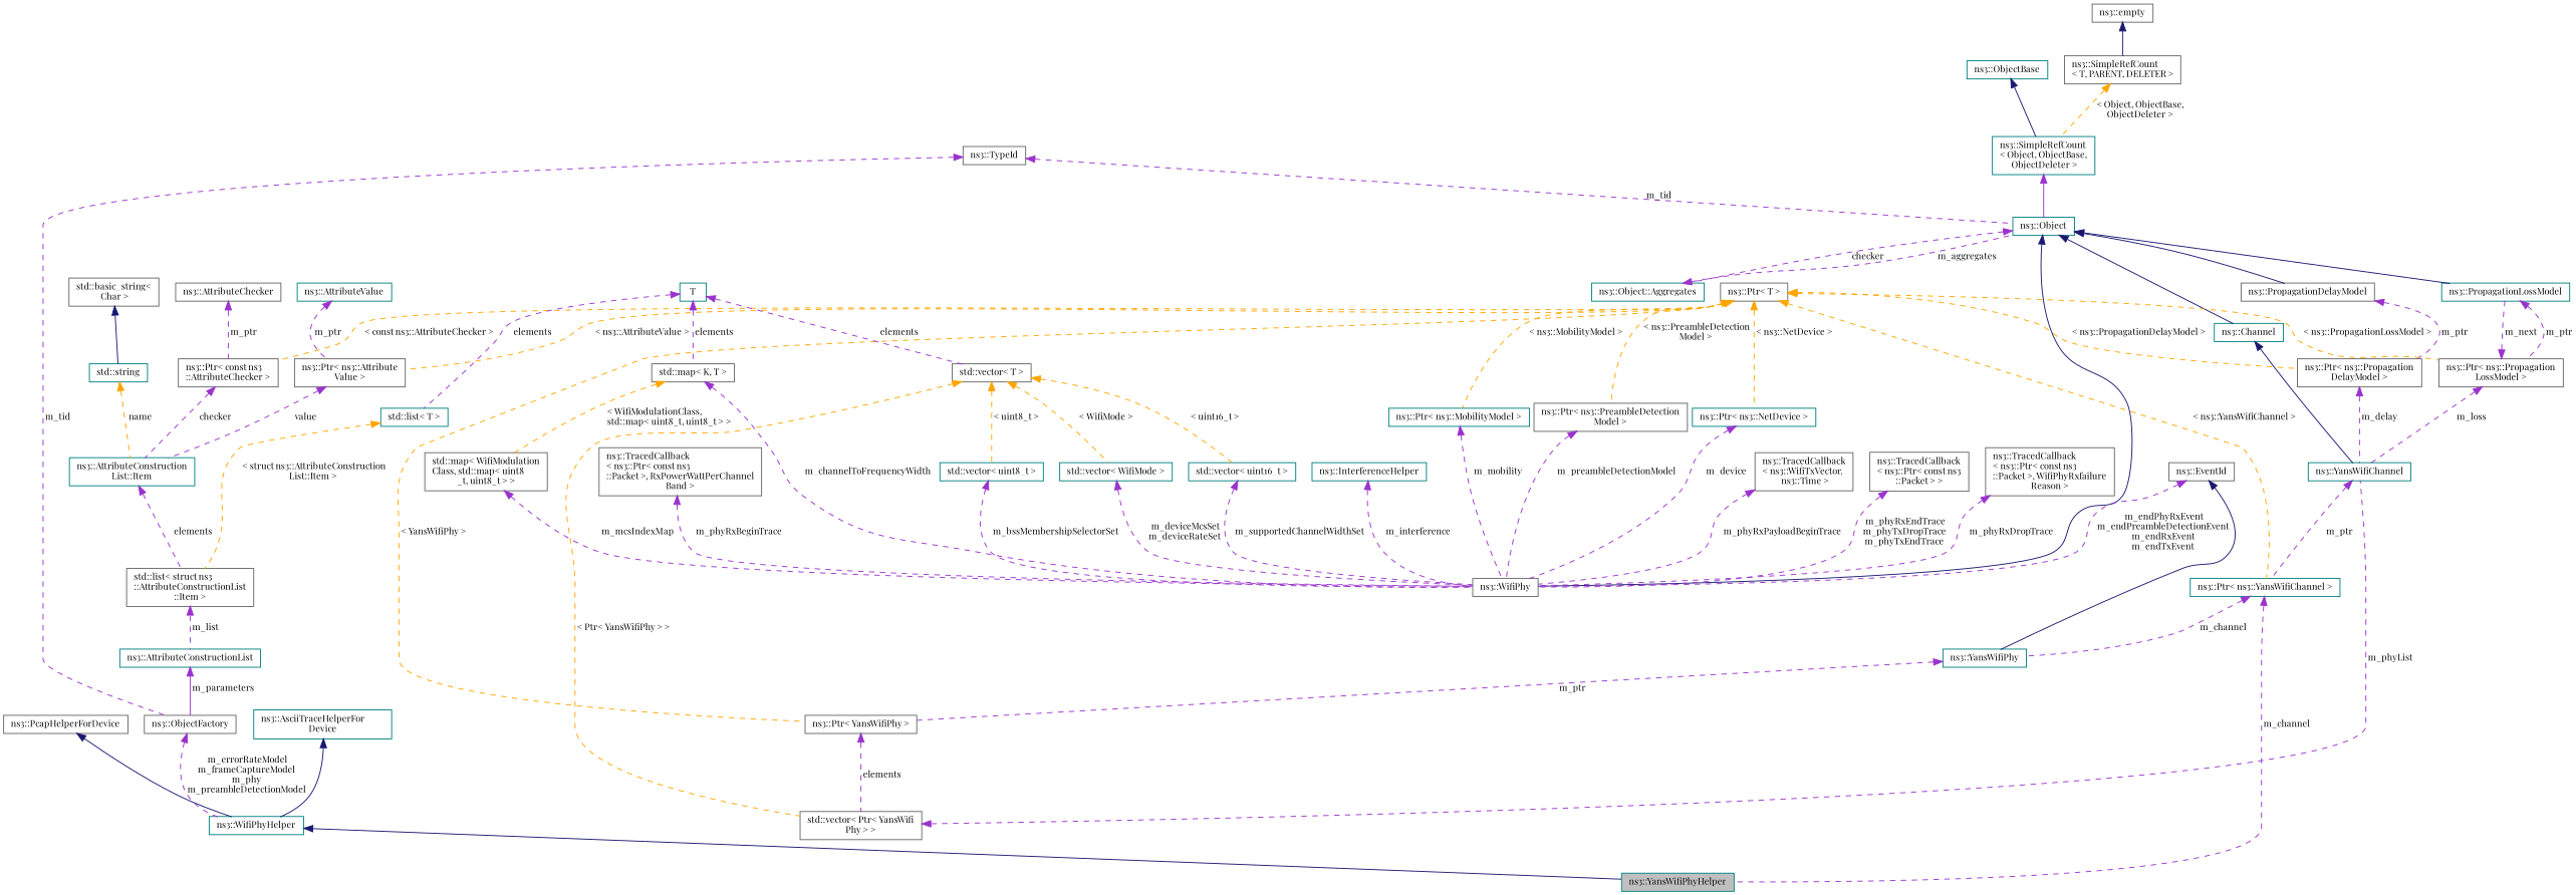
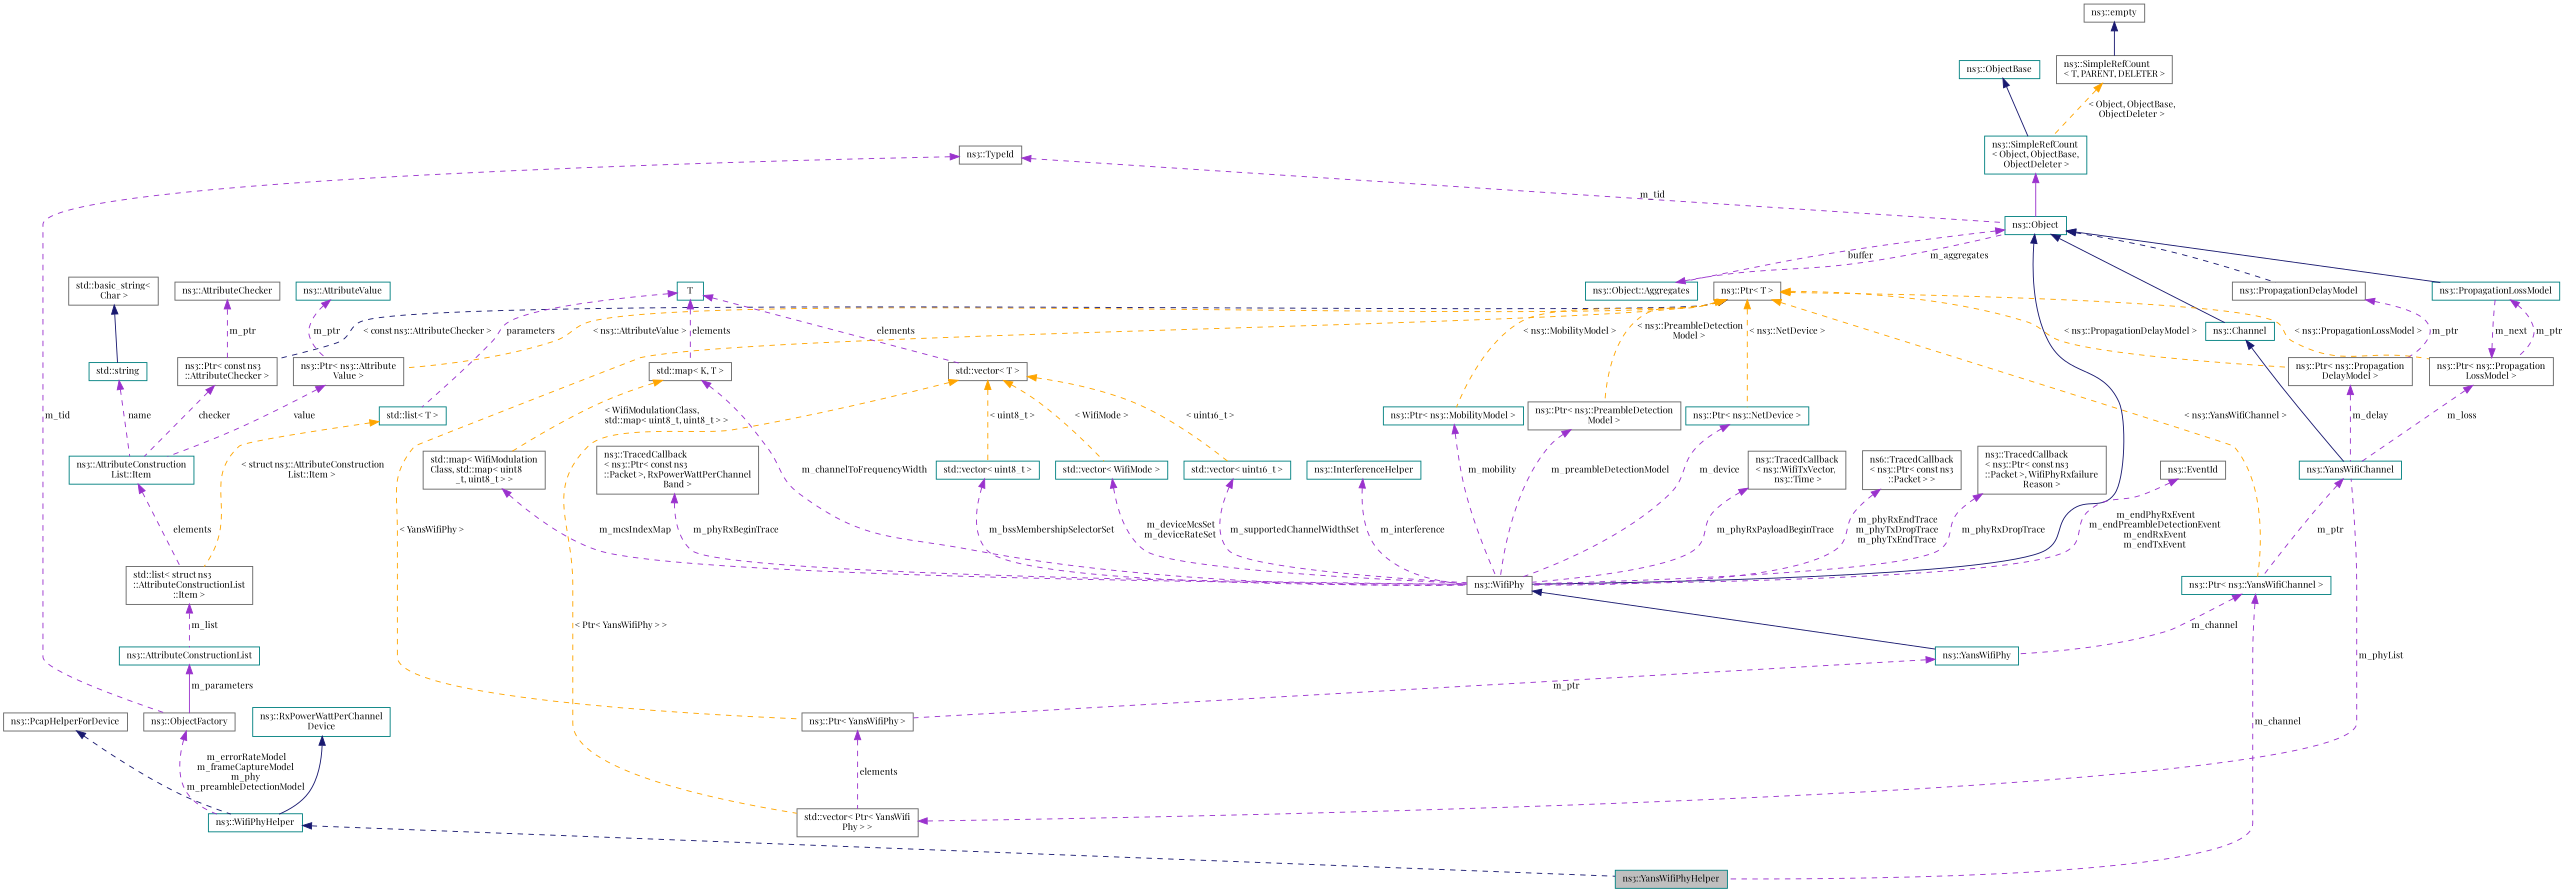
  digraph {
    fontname="Playfair Display"
    rankdir=TB
    node [color=gray40 fillcolor=white fontname="Playfair Display" fontsize=10 shape=record style=filled]
    edge [color=darkorchid3 dir=back fontname="Playfair Display" fontsize=10 labelfontname=Helvetica labelfontsize=10 style=dashed]
    n1 [color=teal fillcolor=grey75 fontcolor=black height=0.2 label="ns3::YansWifiPhyHelper" width=0.4]
    n2 [color=teal height=0.2 label="ns3::WifiPhyHelper" width=0.4]
    n3 [height=0.2 label="ns3::PcapHelperForDevice" width=0.4]
-   n4 [color=teal height=0.2 label="ns3::AsciiTraceHelperFor\lDevice" width=0.4]
+   n4 [color=teal height=0.2 label="ns3::RxPowerWattPerChannel\lDevice" width=0.4]
    n5 [height=0.2 label="ns3::ObjectFactory" width=0.4]
    n6 [height=0.2 label="ns3::TypeId" width=0.4]
    n7 [color=teal height=0.2 label="ns3::Object" width=0.4]
    n8 [color=teal height=0.2 label="ns3::Channel" width=0.4]
    n9 [color=teal height=0.2 label="ns3::Object::Aggregates" width=0.4]
    n10 [height=0.2 label="ns3::WifiPhy" width=0.4]
    n11 [height=0.2 label="ns3::PropagationDelayModel" width=0.4]
    n12 [color=teal height=0.2 label="ns3::PropagationLossModel" width=0.4]
    n13 [color=teal height=0.2 label="ns3::AttributeConstructionList" width=0.4]
    n14 [height=0.2 label="std::list\< struct ns3\l::AttributeConstructionList\l::Item \>" width=0.4]
    n15 [color=teal height=0.2 label="ns3::AttributeConstruction\lList::Item" width=0.4]
    n16 [color=teal height=0.2 label="std::string" width=0.4]
    n17 [height=0.2 label="std::basic_string\<\l Char \>" width=0.4]
    n18 [height=0.2 label="ns3::Ptr\< ns3::Attribute\lValue \>" width=0.4]
    n19 [color=teal height=0.2 label="ns3::AttributeValue" width=0.4]
    n20 [height=0.2 label="ns3::Ptr\< T \>" width=0.4]
    n21 [height=0.2 label="ns3::Ptr\< const ns3\l::AttributeChecker \>" width=0.4]
    n22 [color=teal height=0.2 label="ns3::Ptr\< ns3::YansWifiChannel \>" width=0.4]
    n23 [height=0.2 label="ns3::Ptr\< YansWifiPhy \>" width=0.4]
    n24 [color=teal height=0.2 label="ns3::Ptr\< ns3::MobilityModel \>" width=0.4]
    n25 [height=0.2 label="ns3::Ptr\< ns3::PreambleDetection\lModel \>" width=0.4]
    n26 [color=teal height=0.2 label="ns3::Ptr\< ns3::NetDevice \>" width=0.4]
    n27 [height=0.2 label="ns3::Ptr\< ns3::Propagation\lDelayModel \>" width=0.4]
    n28 [height=0.2 label="ns3::Ptr\< ns3::Propagation\lLossModel \>" width=0.4]
    n29 [color=teal height=0.2 label="ns3::YansWifiPhy" width=0.4]
    n30 [height=0.2 label="std::vector\< Ptr\< YansWifi\lPhy \> \>" width=0.4]
    n31 [color=teal height=0.2 label="ns3::YansWifiChannel" width=0.4]
    n32 [height=0.2 label="ns3::AttributeChecker" width=0.4]
    n33 [color=teal height=0.2 label="std::list\< T \>" width=0.4]
    n34 [color=teal height=0.2 label=T width=0.4]
    n35 [height=0.2 label="std::vector\< T \>" width=0.4]
    n36 [height=0.2 label="std::map\< K, T \>" width=0.4]
    n37 [color=teal height=0.2 label="std::vector\< uint16_t \>" width=0.4]
    n38 [color=teal height=0.2 label="std::vector\< uint8_t \>" width=0.4]
    n39 [color=teal height=0.2 label="std::vector\< WifiMode \>" width=0.4]
    n40 [height=0.2 label="std::map\< WifiModulation\lClass, std::map\< uint8\l_t, uint8_t \> \>" width=0.4]
    n41 [color=teal height=0.2 label="ns3::SimpleRefCount\l\< Object, ObjectBase,\l ObjectDeleter \>" width=0.4]
    n42 [color=teal height=0.2 label="ns3::ObjectBase" width=0.4]
    n43 [height=0.2 label="ns3::SimpleRefCount\l\< T, PARENT, DELETER \>" width=0.4]
    n44 [height=0.2 label="ns3::empty" width=0.4]
    n45 [height=0.2 label="ns3::TracedCallback\l\< ns3::WifiTxVector,\l ns3::Time \>" width=0.4]
-   n46 [height=0.2 label="ns3::TracedCallback\l\< ns3::Ptr\< const ns3\l::Packet \> \>" width=0.4]
+   n46 [height=0.2 label="ns6::TracedCallback\l\< ns3::Ptr\< const ns3\l::Packet \> \>" width=0.4]
    n47 [height=0.2 label="ns3::TracedCallback\l\< ns3::Ptr\< const ns3\l::Packet \>, WifiPhyRxfailure\lReason \>" width=0.4]
    n48 [height=0.2 label="ns3::TracedCallback\l\< ns3::Ptr\< const ns3\l::Packet \>, RxPowerWattPerChannel\lBand \>" width=0.4]
    n49 [color=teal height=0.2 label="ns3::InterferenceHelper" width=0.4]
    n50 [height=0.2 label="ns3::EventId" width=0.4]
-   n2 -> n1 [color=midnightblue style=solid]
-   n3 -> n2 [color=midnightblue style=solid]
+   n2 -> n1 [color=midnightblue]
+   n3 -> n2 [color=midnightblue]
    n4 -> n2 [color=midnightblue style=solid]
    n5 -> n2 [label=" m_errorRateModel\nm_frameCaptureModel\nm_phy\nm_preambleDetectionModel"]
    n6 -> n5 [label=" m_tid"]
    n6 -> n7 [label=" m_tid"]
    n7 -> n8 [color=midnightblue style=solid]
-   n7 -> n9 [label=" checker"]
+   n7 -> n9 [label=" buffer"]
    n7 -> n10 [color=midnightblue style=solid]
-   n7 -> n11 [color=midnightblue style=solid]
+   n7 -> n11 [color=midnightblue]
    n7 -> n12 [color=midnightblue style=solid]
    n8 -> n31 [color=midnightblue style=solid]
    n9 -> n7 [label=" m_aggregates"]
-   n50 -> n29 [color=midnightblue style=solid]
+   n10 -> n29 [color=midnightblue style=solid]
    n11 -> n27 [label=" m_ptr"]
    n12 -> n28 [label=" m_ptr"]
    n13 -> n5 [label=" m_parameters" style=solid]
    n14 -> n13 [label=" m_list"]
    n15 -> n14 [label=" elements"]
-   n16 -> n15 [color=orange label=" name"]
+   n16 -> n15 [label=" name"]
    n17 -> n16 [color=midnightblue style=solid]
    n18 -> n15 [label=" value"]
    n19 -> n18 [label=" m_ptr"]
    n20 -> n18 [color=orange label=" \< ns3::AttributeValue \>"]
-   n20 -> n21 [color=orange label=" \< const ns3::AttributeChecker \>"]
+   n20 -> n21 [color=midnightblue label=" \< const ns3::AttributeChecker \>"]
    n20 -> n22 [color=orange label=" \< ns3::YansWifiChannel \>"]
    n20 -> n23 [color=orange label=" \< YansWifiPhy \>"]
    n20 -> n24 [color=orange label=" \< ns3::MobilityModel \>"]
    n20 -> n25 [color=orange label=" \< ns3::PreambleDetection\lModel \>"]
    n20 -> n26 [color=orange label=" \< ns3::NetDevice \>"]
    n20 -> n27 [color=orange label=" \< ns3::PropagationDelayModel \>"]
    n20 -> n28 [color=orange label=" \< ns3::PropagationLossModel \>"]
    n21 -> n15 [label=" checker"]
    n22 -> n1 [label=" m_channel"]
    n22 -> n29 [label=" m_channel"]
    n23 -> n30 [label=" elements"]
    n24 -> n10 [label=" m_mobility"]
    n25 -> n10 [label=" m_preambleDetectionModel"]
    n26 -> n10 [label=" m_device"]
    n27 -> n31 [label=" m_delay"]
    n28 -> n12 [label=" m_next"]
    n28 -> n31 [label=" m_loss"]
    n29 -> n23 [label=" m_ptr"]
    n30 -> n31 [label=" m_phyList"]
    n31 -> n22 [label=" m_ptr"]
    n32 -> n21 [label=" m_ptr"]
    n33 -> n14 [color=orange label=" \< struct ns3::AttributeConstruction\lList::Item \>"]
-   n34 -> n33 [label=" elements"]
+   n34 -> n33 [label=" parameters"]
    n34 -> n35 [label=" elements"]
    n34 -> n36 [label=" elements"]
    n35 -> n30 [color=orange label=" \< Ptr\< YansWifiPhy \> \>"]
    n35 -> n37 [color=orange label=" \< uint16_t \>"]
    n35 -> n38 [color=orange label=" \< uint8_t \>"]
    n35 -> n39 [color=orange label=" \< WifiMode \>"]
    n36 -> n10 [label=" m_channelToFrequencyWidth"]
    n36 -> n40 [color=orange label=" \< WifiModulationClass,\l std::map\< uint8_t, uint8_t \> \>"]
    n37 -> n10 [label=" m_supportedChannelWidthSet"]
    n38 -> n10 [label=" m_bssMembershipSelectorSet"]
    n39 -> n10 [label=" m_deviceMcsSet\nm_deviceRateSet"]
    n40 -> n10 [label=" m_mcsIndexMap"]
    n41 -> n7 [style=solid]
    n42 -> n41 [color=midnightblue style=solid]
    n43 -> n41 [color=orange label=" \< Object, ObjectBase,\l ObjectDeleter \>"]
    n44 -> n43 [color=midnightblue style=solid]
    n45 -> n10 [label=" m_phyRxPayloadBeginTrace"]
    n46 -> n10 [label=" m_phyRxEndTrace\nm_phyTxDropTrace\nm_phyTxEndTrace"]
    n47 -> n10 [label=" m_phyRxDropTrace"]
    n48 -> n10 [label=" m_phyRxBeginTrace"]
    n49 -> n10 [label=" m_interference"]
    n50 -> n10 [label=" m_endPhyRxEvent\nm_endPreambleDetectionEvent\nm_endRxEvent\nm_endTxEvent"]
  }
